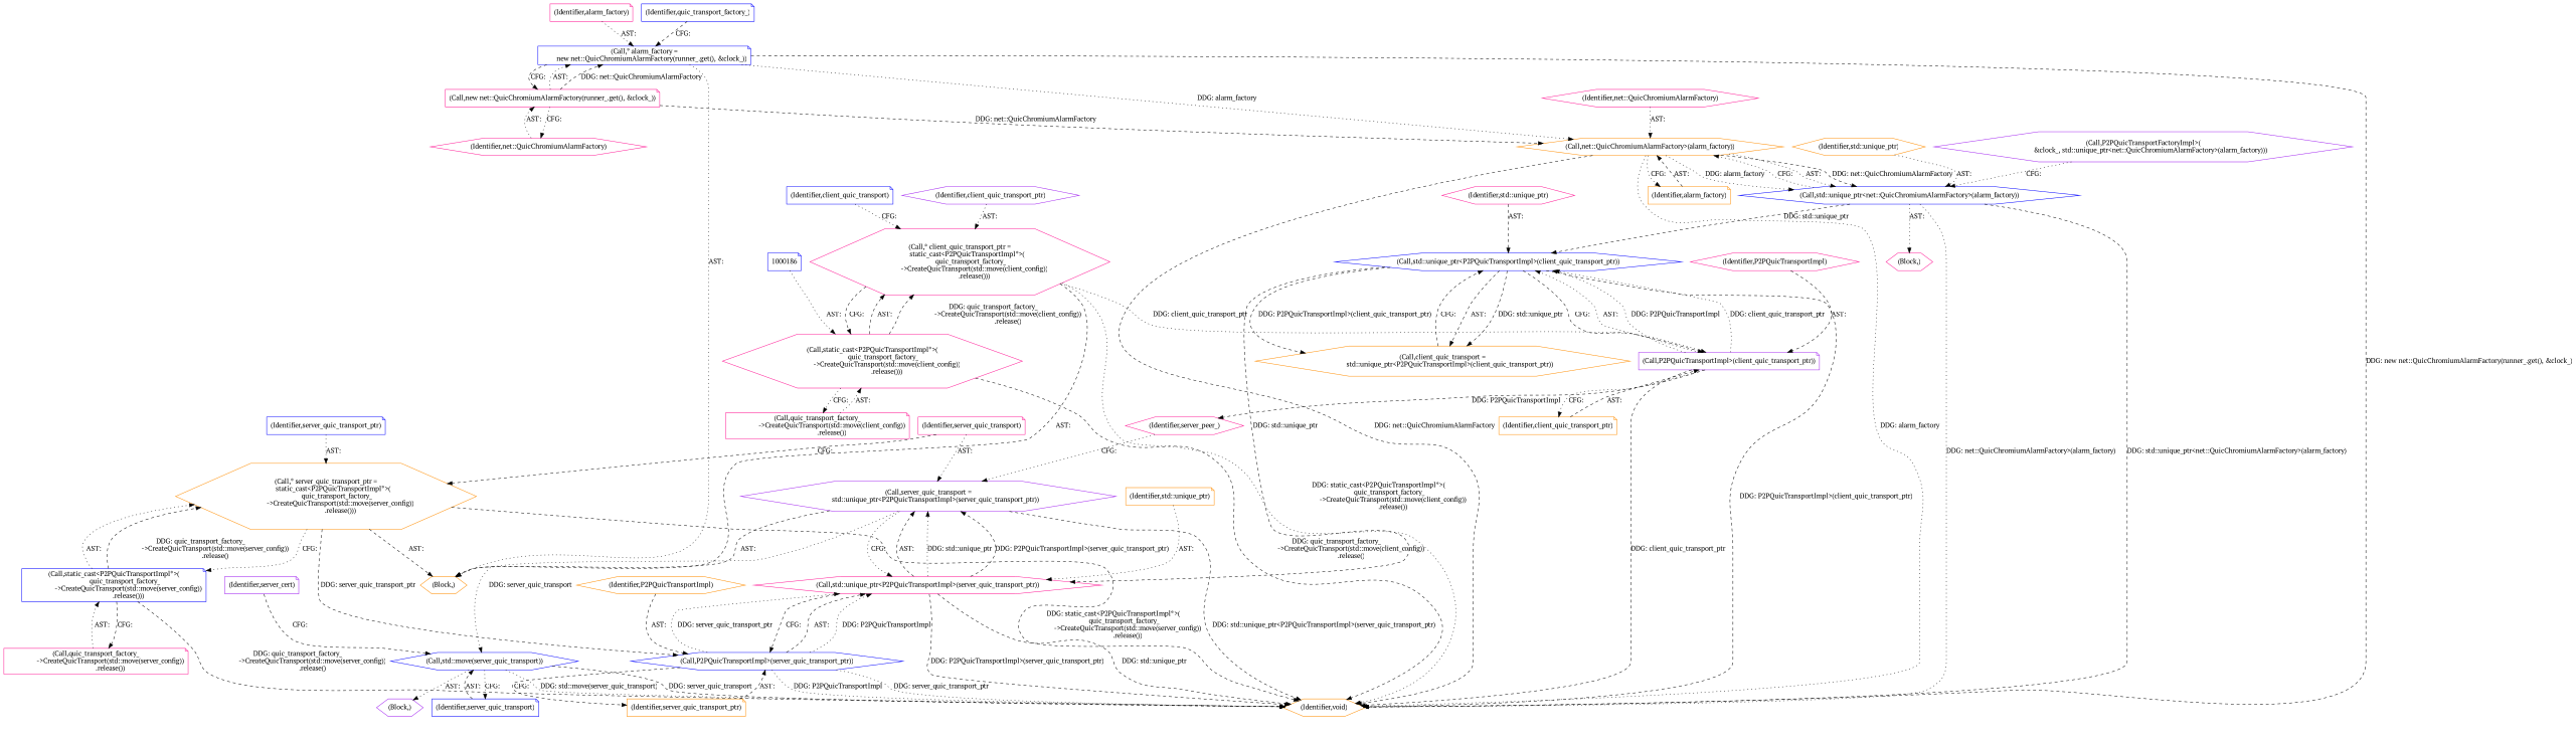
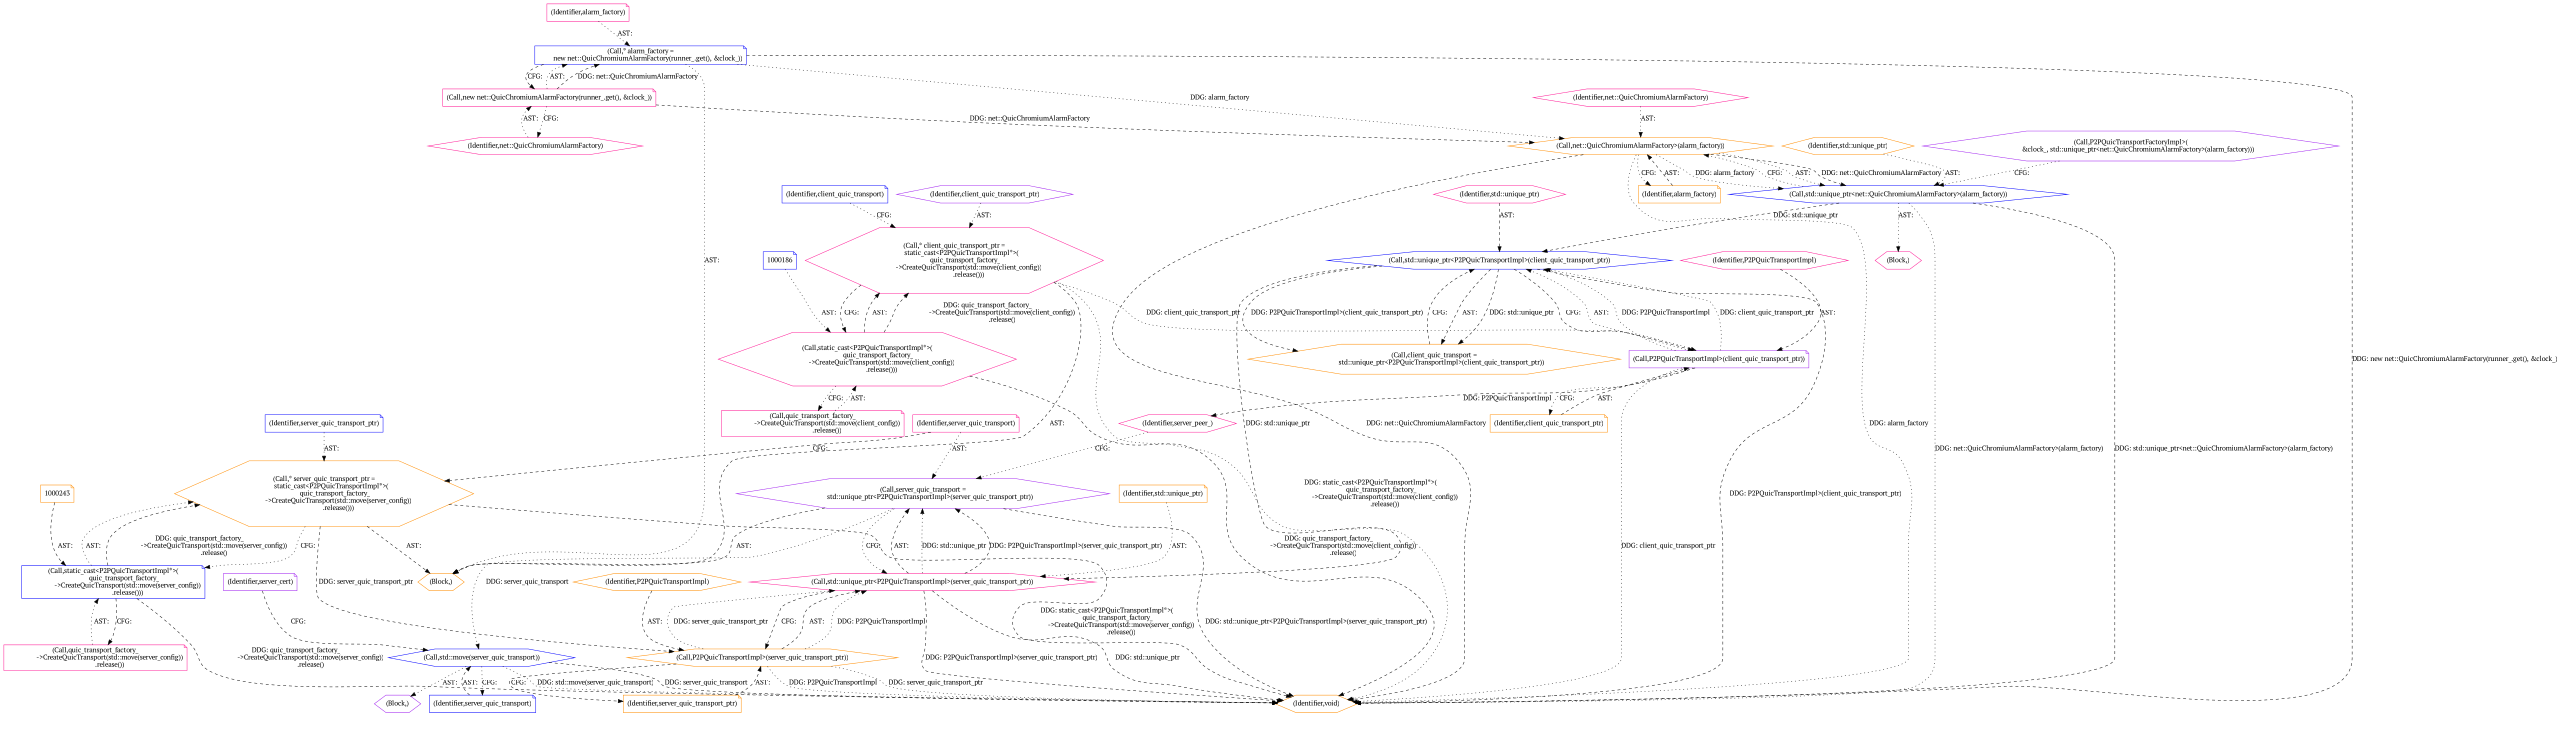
  digraph {
    fontname="PT Serif"
    node [color=deeppink fontname="PT Serif" shape=hexagon]
    edge [fontname="PT Serif" style=dashed]
    n1 [color=blue label="(Call,std::move(server_quic_transport))"]
    n2 [color=darkorange label="(Identifier,void)"]
    n3 [color=blue label="(Identifier,server_quic_transport)" shape=note]
    n4 [color=purple label="(Block,)"]
    n5 [color=purple label="(Call,server_quic_transport =\n        std::unique_ptr<P2PQuicTransportImpl>(server_quic_transport_ptr))"]
    n6 [label="(Call,std::unique_ptr<P2PQuicTransportImpl>(server_quic_transport_ptr))"]
    n7 [color=darkorange label="(Block,)"]
-   n8 [color=blue label="(Call,P2PQuicTransportImpl>(server_quic_transport_ptr))"]
+   n8 [color=darkorange label="(Call,P2PQuicTransportImpl>(server_quic_transport_ptr))"]
    n9 [color=darkorange label="(Identifier,server_quic_transport_ptr)" shape=note]
    n10 [color=blue label="(Call,std::unique_ptr<P2PQuicTransportImpl>(client_quic_transport_ptr))"]
    n11 [color=purple label="(Call,P2PQuicTransportImpl>(client_quic_transport_ptr))" shape=note]
    n12 [color=darkorange label="(Call,client_quic_transport =\n        std::unique_ptr<P2PQuicTransportImpl>(client_quic_transport_ptr))"]
    n13 [color=darkorange label="(Identifier,client_quic_transport_ptr)" shape=note]
    n14 [label="(Identifier,server_peer_)"]
    n15 [color=blue label="(Call,std::unique_ptr<net::QuicChromiumAlarmFactory>(alarm_factory))"]
    n16 [color=darkorange label="(Call,net::QuicChromiumAlarmFactory>(alarm_factory))"]
    n17 [label="(Block,)"]
    n18 [color=darkorange label="(Identifier,alarm_factory)" shape=note]
    n19 [label="(Call,new net::QuicChromiumAlarmFactory(runner_.get(), &clock_))" shape=note]
    n20 [color=blue label="(Call,* alarm_factory =\n        new net::QuicChromiumAlarmFactory(runner_.get(), &clock_))" shape=note]
    n21 [label="(Identifier,net::QuicChromiumAlarmFactory)"]
    n22 [label="(Call,* client_quic_transport_ptr =\n        static_cast<P2PQuicTransportImpl*>(\n            quic_transport_factory_\n                ->CreateQuicTransport(std::move(client_config))\n                .release()))"]
    n23 [label="(Call,static_cast<P2PQuicTransportImpl*>(\n            quic_transport_factory_\n                ->CreateQuicTransport(std::move(client_config))\n                .release()))"]
    n24 [label="(Call,quic_transport_factory_\n                ->CreateQuicTransport(std::move(client_config))\n                .release())" shape=note]
    n25 [color=darkorange label="(Call,* server_quic_transport_ptr =\n        static_cast<P2PQuicTransportImpl*>(\n            quic_transport_factory_\n                ->CreateQuicTransport(std::move(server_config))\n                .release()))"]
    n26 [color=blue label="(Call,static_cast<P2PQuicTransportImpl*>(\n            quic_transport_factory_\n                ->CreateQuicTransport(std::move(server_config))\n                .release()))" shape=note]
    n27 [label="(Call,quic_transport_factory_\n                ->CreateQuicTransport(std::move(server_config))\n                .release())" shape=note]
    n28 [color=blue label="(Identifier,server_quic_transport_ptr)" shape=note]
    n29 [label="(Identifier,alarm_factory)" shape=note]
-   n30 [color=blue label="(Identifier,quic_transport_factory_)" shape=note]
    n31 [color=darkorange label="(Identifier,P2PQuicTransportImpl)"]
    n32 [label="(Identifier,P2PQuicTransportImpl)"]
    n33 [label="(Identifier,std::unique_ptr)"]
    n34 [color=darkorange label="(Identifier,std::unique_ptr)"]
    n35 [color=darkorange label="(Identifier,std::unique_ptr)" shape=note]
    n36 [color=blue label="(Identifier,client_quic_transport)" shape=note]
    n37 [label="(Identifier,server_quic_transport)" shape=note]
    n38 [color=purple label="(Identifier,client_quic_transport_ptr)"]
    n39 [label="(Identifier,net::QuicChromiumAlarmFactory)"]
    n40 [color=purple label="(Call,P2PQuicTransportFactoryImpl>(\n        &clock_, std::unique_ptr<net::QuicChromiumAlarmFactory>(alarm_factory)))"]
    n41 [color=purple label="(Identifier,server_cert)" shape=note]
    1000186 [color=blue shape=note]
+   1000243 [color=darkorange shape=note]
    n1 -> n2 [label="DDG: server_quic_transport"]
    n1 -> n2 [label="DDG: std::move(server_quic_transport)" style=dotted]
    n1 -> n3 [label="CFG: " style=dotted]
    n1 -> n4 [label="AST: " style=dotted]
    n3 -> n1 [label="AST: "]
    n5 -> n1 [label="DDG: server_quic_transport" style=dotted]
    n5 -> n2 [label="DDG: std::unique_ptr<P2PQuicTransportImpl>(server_quic_transport_ptr)"]
    n5 -> n6 [label="CFG: " style=dotted]
    n5 -> n7 [label="AST: "]
    n6 -> n2 [label="DDG: P2PQuicTransportImpl>(server_quic_transport_ptr)"]
    n6 -> n2 [label="DDG: std::unique_ptr"]
    n6 -> n5 [label="AST: "]
    n6 -> n5 [label="DDG: std::unique_ptr" style=dotted]
    n6 -> n5 [label="DDG: P2PQuicTransportImpl>(server_quic_transport_ptr)"]
    n6 -> n8 [label="CFG: "]
    n8 -> n2 [label="DDG: P2PQuicTransportImpl" style=dotted]
    n8 -> n2 [label="DDG: server_quic_transport_ptr" style=dotted]
    n8 -> n6 [label="AST: "]
    n8 -> n6 [label="DDG: P2PQuicTransportImpl" style=dotted]
    n8 -> n6 [label="DDG: server_quic_transport_ptr" style=dotted]
    n8 -> n9 [label="CFG: "]
    n9 -> n8 [label="AST: "]
    n10 -> n2 [label="DDG: P2PQuicTransportImpl>(client_quic_transport_ptr)"]
    n10 -> n6 [label="DDG: std::unique_ptr"]
    n10 -> n11 [label="CFG: "]
    n10 -> n12 [label="AST: "]
    n10 -> n12 [label="DDG: std::unique_ptr"]
    n10 -> n12 [label="DDG: P2PQuicTransportImpl>(client_quic_transport_ptr)"]
-   n11 -> n2 [label="DDG: client_quic_transport_ptr"]
+   n11 -> n2 [label="DDG: client_quic_transport_ptr" style=dotted]
    n11 -> n10 [label="AST: " style=dotted]
    n11 -> n10 [label="DDG: P2PQuicTransportImpl" style=dotted]
    n11 -> n10 [label="DDG: client_quic_transport_ptr" style=dotted]
    n11 -> n13 [label="CFG: " style=dotted]
    n11 -> n14 [label="DDG: P2PQuicTransportImpl"]
    n12 -> n10 [label="CFG: "]
    n13 -> n11 [label="AST: "]
    n14 -> n5 [label="CFG: " style=dotted]
    n15 -> n2 [label="DDG: net::QuicChromiumAlarmFactory>(alarm_factory)" style=dotted]
    n15 -> n2 [label="DDG: std::unique_ptr<net::QuicChromiumAlarmFactory>(alarm_factory)"]
    n15 -> n10 [label="DDG: std::unique_ptr"]
    n15 -> n16 [label="CFG: " style=dotted]
    n15 -> n17 [label="AST: " style=dotted]
    n16 -> n2 [label="DDG: net::QuicChromiumAlarmFactory"]
    n16 -> n2 [label="DDG: alarm_factory" style=dotted]
    n16 -> n15 [label="AST: " style=dotted]
    n16 -> n15 [label="DDG: net::QuicChromiumAlarmFactory"]
    n16 -> n15 [label="DDG: alarm_factory" style=dotted]
    n16 -> n18 [label="CFG: " style=dotted]
    n18 -> n16 [label="AST: "]
    n19 -> n16 [label="DDG: net::QuicChromiumAlarmFactory"]
    n19 -> n20 [label="AST: " style=dotted]
    n19 -> n20 [label="DDG: net::QuicChromiumAlarmFactory"]
    n19 -> n21 [label="CFG: " style=dotted]
    n20 -> n2 [label="DDG: new net::QuicChromiumAlarmFactory(runner_.get(), &clock_)"]
    n20 -> n7 [label="AST: " style=dotted]
    n20 -> n16 [label="DDG: alarm_factory" style=dotted]
    n20 -> n19 [label="CFG: "]
    n21 -> n19 [label="AST: " style=dotted]
    n22 -> n2 [label="DDG: static_cast<P2PQuicTransportImpl*>(\n            quic_transport_factory_\n                ->CreateQuicTransport(std::move(client_config))\n                .release())" style=dotted]
    n22 -> n7 [label="AST: "]
    n22 -> n11 [label="DDG: client_quic_transport_ptr" style=dotted]
    n22 -> n23 [label="CFG: "]
    n23 -> n2 [label="DDG: quic_transport_factory_\n                ->CreateQuicTransport(std::move(client_config))\n                .release()"]
    n23 -> n22 [label="AST: "]
    n23 -> n22 [label="DDG: quic_transport_factory_\n                ->CreateQuicTransport(std::move(client_config))\n                .release()"]
    n23 -> n24 [label="CFG: " style=dotted]
    n24 -> n23 [label="AST: " style=dotted]
    n25 -> n2 [label="DDG: static_cast<P2PQuicTransportImpl*>(\n            quic_transport_factory_\n                ->CreateQuicTransport(std::move(server_config))\n                .release())"]
    n25 -> n7 [label="AST: "]
    n25 -> n8 [label="DDG: server_quic_transport_ptr"]
    n25 -> n26 [label="CFG: " style=dotted]
    n26 -> n2 [label="DDG: quic_transport_factory_\n                ->CreateQuicTransport(std::move(server_config))\n                .release()"]
    n26 -> n25 [label="AST: " style=dotted]
    n26 -> n25 [label="DDG: quic_transport_factory_\n                ->CreateQuicTransport(std::move(server_config))\n                .release()"]
    n26 -> n27 [label="CFG: "]
    n27 -> n26 [label="AST: " style=dotted]
    n28 -> n25 [label="AST: " style=dotted]
    n29 -> n20 [label="AST: " style=dotted]
-   n30 -> n20 [label="CFG: "]
    n31 -> n8 [label="AST: "]
    n32 -> n11 [label="AST: "]
    n33 -> n10 [label="AST: "]
    n34 -> n15 [label="AST: " style=dotted]
    n35 -> n6 [label="AST: " style=dotted]
    n36 -> n22 [label="CFG: " style=dotted]
    n37 -> n5 [label="AST: " style=dotted]
    n37 -> n25 [label="CFG: "]
    n38 -> n22 [label="AST: " style=dotted]
    n39 -> n16 [label="AST: " style=dotted]
    n40 -> n15 [label="CFG: " style=dotted]
    n41 -> n1 [label="CFG: "]
    1000186 -> n23 [label="AST: " style=dotted]
+   1000243 -> n26 [label="AST: "]
  }
